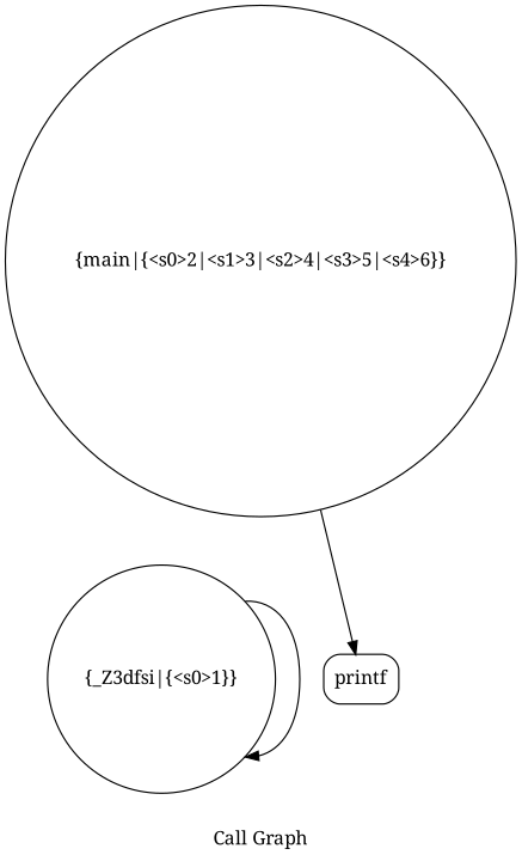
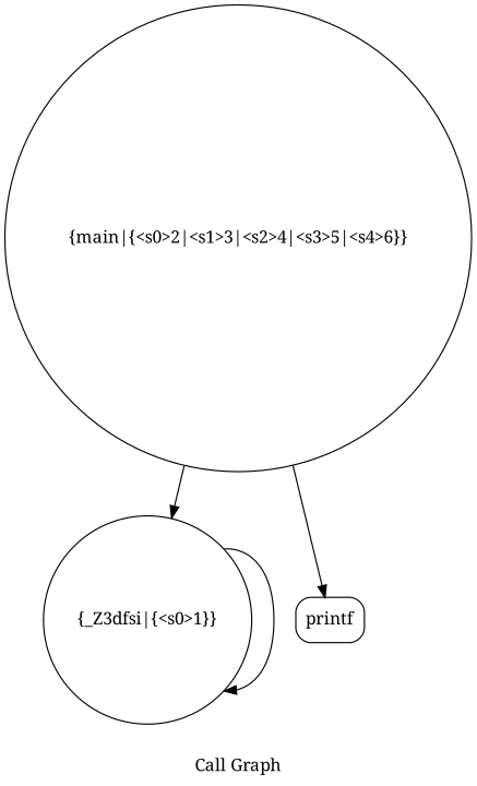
  digraph {
    fontname="Noto Serif"
    label="Call Graph"
    node [fontname="Noto Serif" shape=circle]
    edge [color=black fontname="Noto Serif"]
    n1 [label="{_Z3dfsi|{<s0>1}}"]
    n2 [label="{printf}" shape=Mrecord]
    n3 [label="{main|{<s0>2|<s1>3|<s2>4|<s3>5|<s4>6}}"]
    n1 -> n1 [tailport=s0]
+   n3 -> n1 [tailport=s3]
    n3 -> n2 [tailport=s4]
  }
